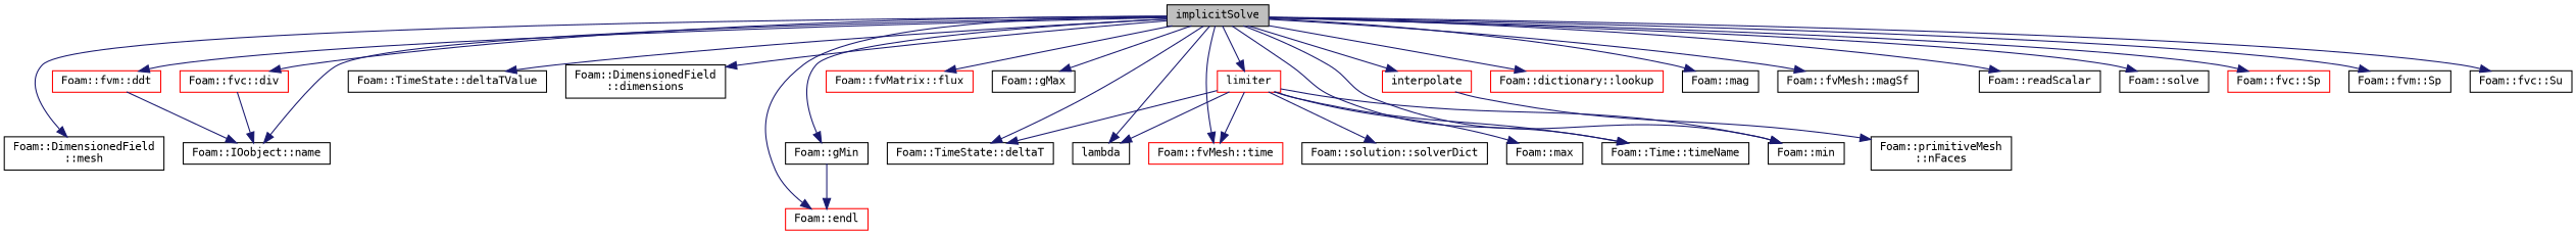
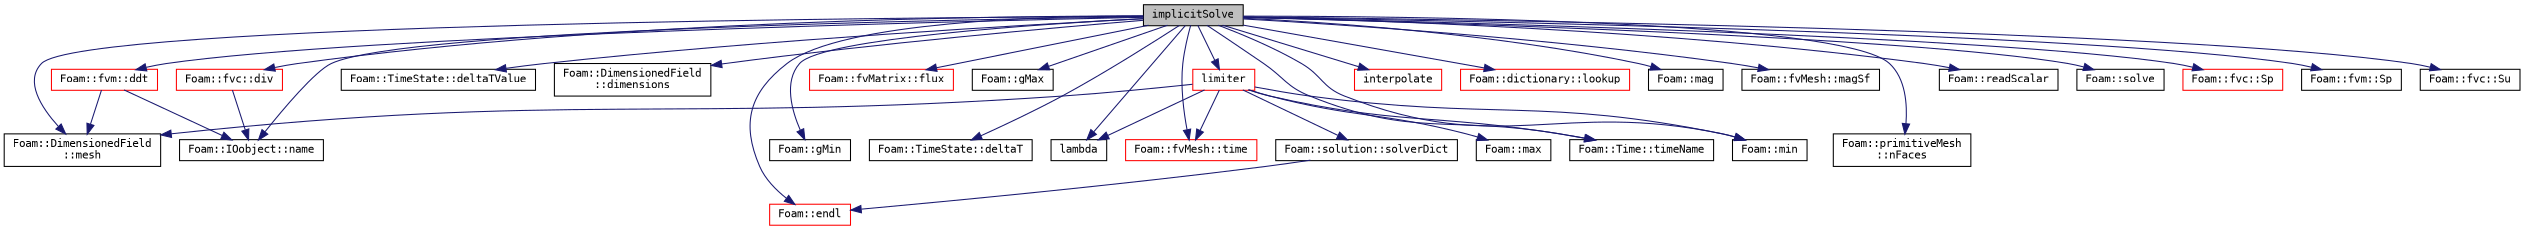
  digraph {
    fontname="DejaVu Sans Mono"
    rankdir=TB
    node [color=black fontname="DejaVu Sans Mono" fontsize=10 shape=record]
    edge [color=midnightblue fontname="DejaVu Sans Mono" fontsize=10 labelfontname=FreeSans labelfontsize=10 style=solid]
    n1 [fillcolor=grey75 fontcolor=black height=0.2 label=implicitSolve style=filled width=0.4]
    n2 [color=red height=0.2 label="Foam::fvm::ddt" width=0.4]
    n3 [height=0.2 label="Foam::DimensionedField\l::mesh" width=0.4]
    n4 [height=0.2 label="Foam::IOobject::name" width=0.4]
    n5 [height=0.2 label="Foam::TimeState::deltaT" width=0.4]
    n6 [height=0.2 label="Foam::TimeState::deltaTValue" width=0.4]
    n7 [height=0.2 label="Foam::DimensionedField\l::dimensions" width=0.4]
    n8 [color=red height=0.2 label="Foam::fvc::div" width=0.4]
    n9 [color=red height=0.2 label="Foam::endl" width=0.4]
    n10 [color=red height=0.2 label="Foam::fvMatrix::flux" width=0.4]
    n11 [height=0.2 label="Foam::gMax" width=0.4]
    n12 [height=0.2 label="Foam::gMin" width=0.4]
    n13 [color=red height=0.2 label=interpolate width=0.4]
    n14 [height=0.2 label=lambda width=0.4]
    n15 [color=red height=0.2 label=limiter width=0.4]
    n16 [color=red height=0.2 label="Foam::fvMesh::time" width=0.4]
    n17 [height=0.2 label="Foam::Time::timeName" width=0.4]
    n18 [height=0.2 label="Foam::min" width=0.4]
    n19 [color=red height=0.2 label="Foam::dictionary::lookup" width=0.4]
    n20 [height=0.2 label="Foam::mag" width=0.4]
    n21 [height=0.2 label="Foam::fvMesh::magSf" width=0.4]
    n22 [height=0.2 label="Foam::primitiveMesh\l::nFaces" width=0.4]
    n23 [height=0.2 label="Foam::readScalar" width=0.4]
    n24 [height=0.2 label="Foam::solve" width=0.4]
    n25 [color=red height=0.2 label="Foam::fvc::Sp" width=0.4]
    n26 [height=0.2 label="Foam::fvm::Sp" width=0.4]
    n27 [height=0.2 label="Foam::fvc::Su" width=0.4]
    n28 [height=0.2 label="Foam::max" width=0.4]
    n29 [height=0.2 label="Foam::solution::solverDict" width=0.4]
    n1 -> n2
    n1 -> n3
    n1 -> n4
    n1 -> n5
    n1 -> n6
    n1 -> n7
    n1 -> n8
    n1 -> n9
    n1 -> n10
    n1 -> n11
    n1 -> n12
    n1 -> n13
    n1 -> n14
    n1 -> n15
    n1 -> n16
    n1 -> n17
    n1 -> n18
    n1 -> n19
    n1 -> n20
    n1 -> n21
-   n13 -> n22
+   n1 -> n22
    n1 -> n23
    n1 -> n24
    n1 -> n25
    n1 -> n26
    n1 -> n27
+   n2 -> n3
    n2 -> n4
    n8 -> n4
-   n15 -> n5
+   n15 -> n3
    n15 -> n14
    n15 -> n16
    n15 -> n17
    n15 -> n18
    n15 -> n28
    n15 -> n29
-   n12 -> n9
+   n29 -> n9
  }
